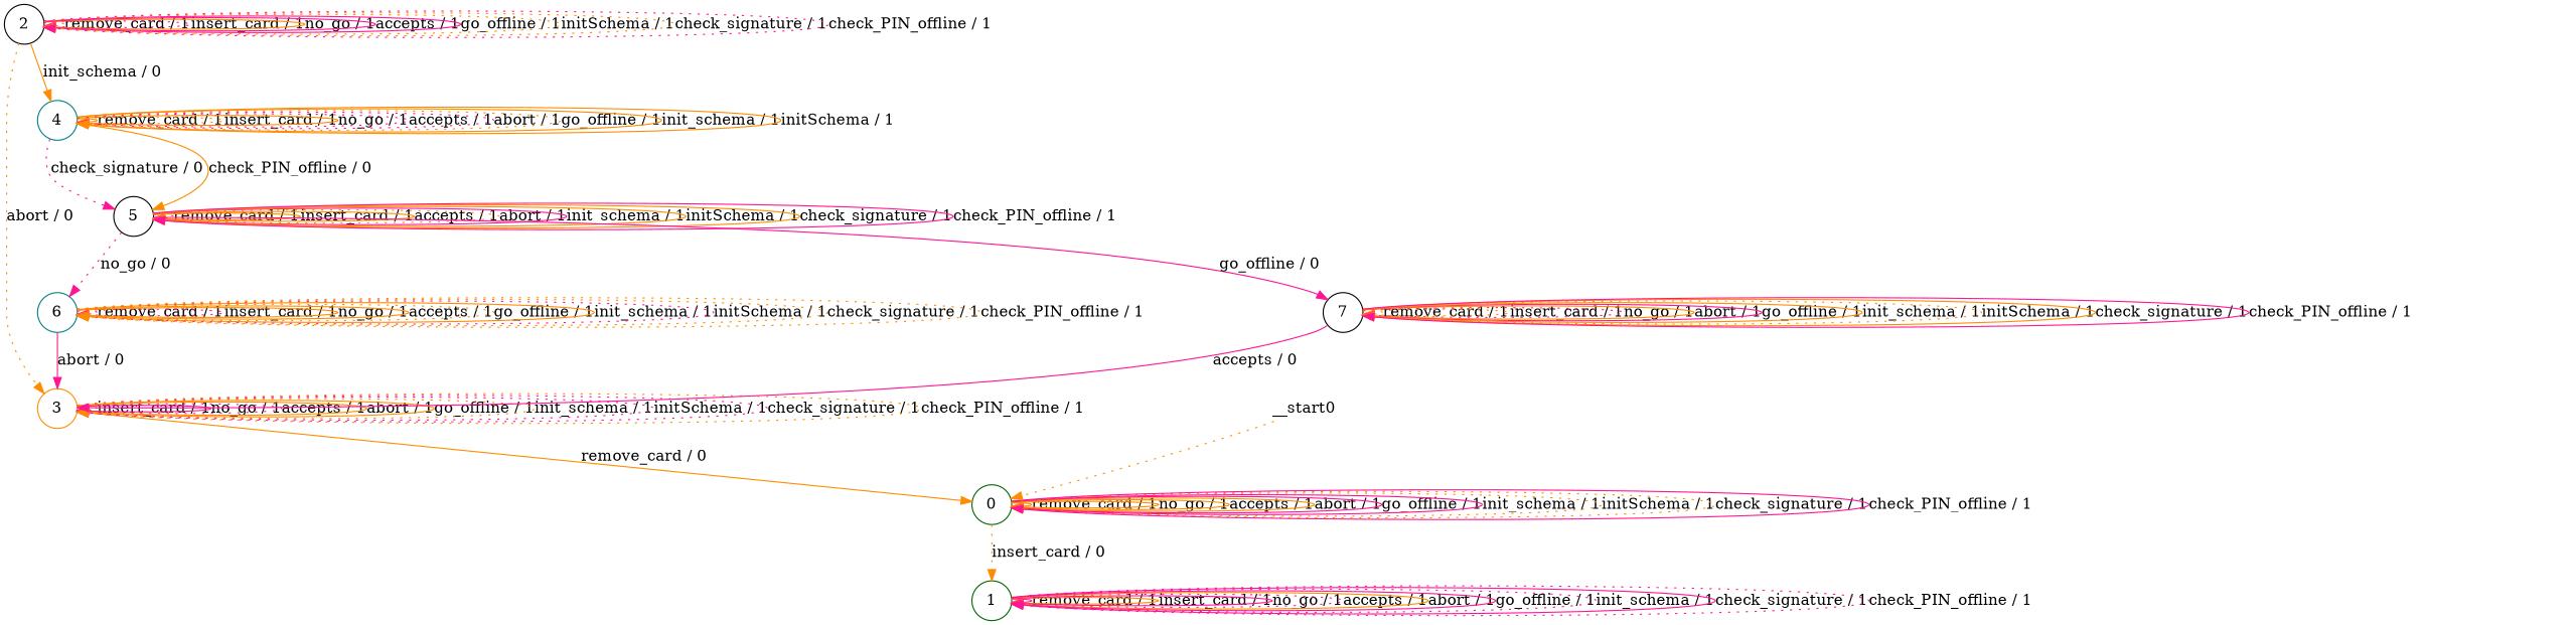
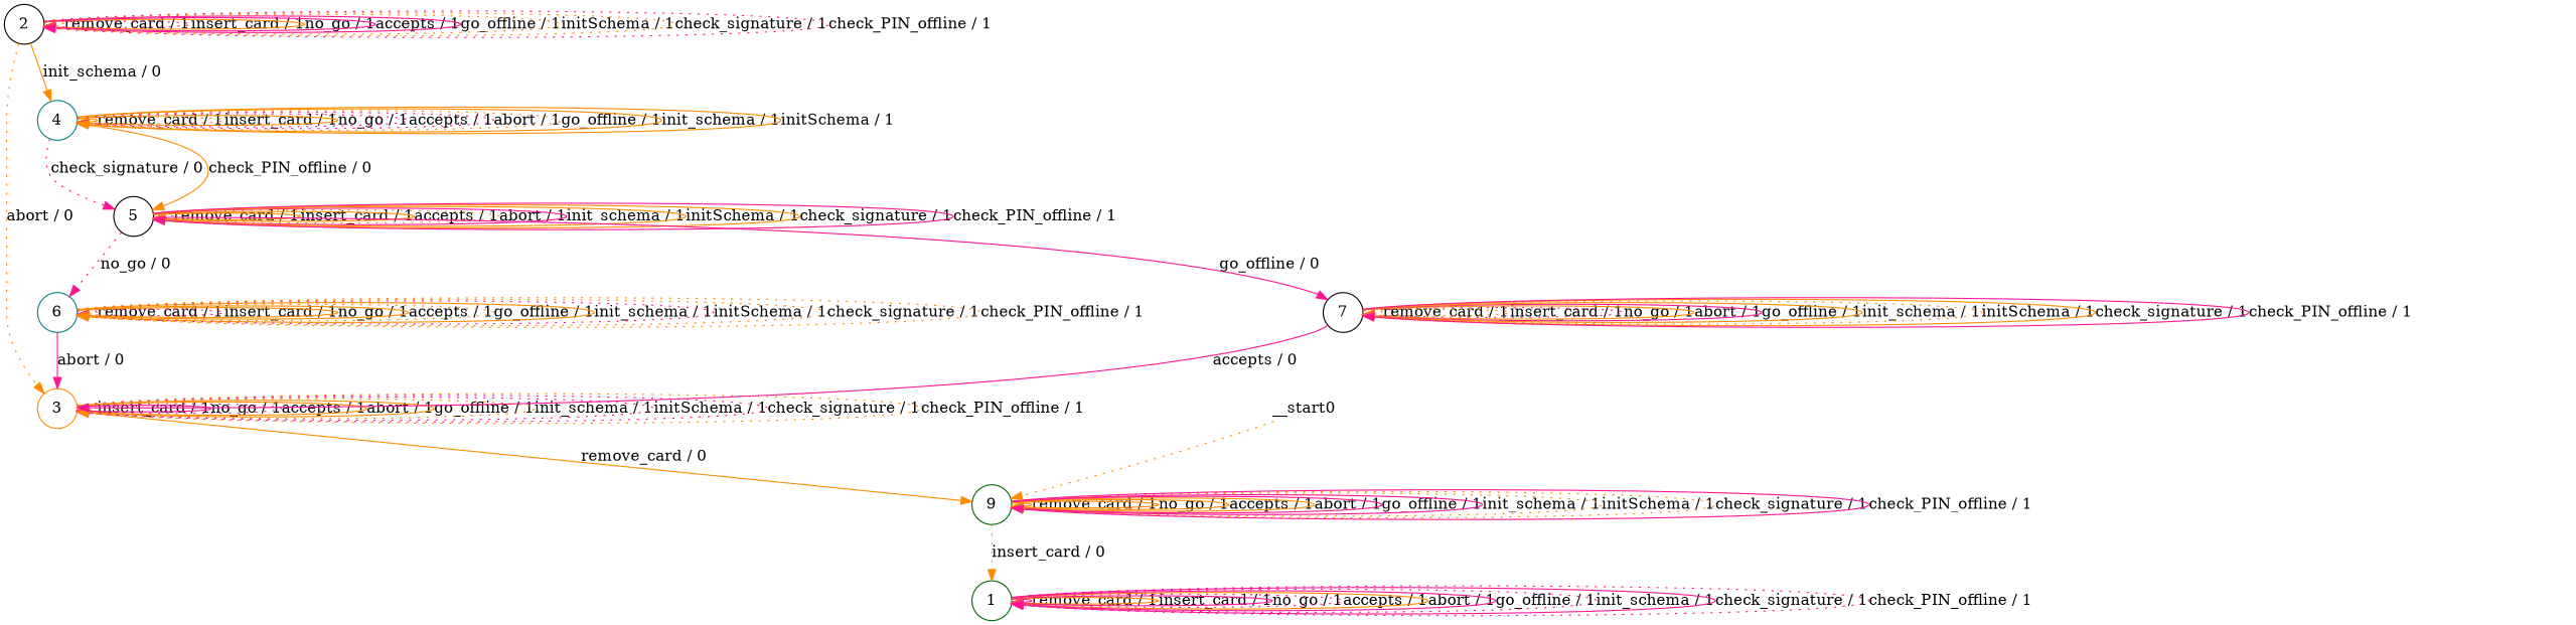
  digraph {
    node [color=black shape=circle]
    edge [color=darkorange style=solid]
-   n1 [color=darkgreen label=0]
+   n1 [color=darkgreen label=9]
    n2 [color=darkgreen label=1]
    n3 [label=2]
    n4 [color=darkorange label=3]
    n5 [color=teal label=4]
    n6 [label=5]
    n7 [color=teal label=6]
    n8 [label=7]
    __start0 [color=darkorange height=0 shape=none width=0]
    n1 -> n1 [label="remove_card / 1"]
    n1 -> n1 [label="no_go / 1"]
    n1 -> n1 [label="accepts / 1"]
    n1 -> n1 [label="abort / 1"]
    n1 -> n1 [color=deeppink label="go_offline / 1"]
    n1 -> n1 [color=deeppink label="init_schema / 1"]
    n1 -> n1 [label="initSchema / 1" style=dotted]
    n1 -> n1 [label="check_signature / 1" style=dotted]
    n1 -> n1 [color=deeppink label="check_PIN_offline / 1"]
    n1 -> n2 [label="insert_card / 0" style=dotted]
    n2 -> n2 [color=deeppink label="remove_card / 1"]
    n2 -> n2 [label="insert_card / 1"]
    n2 -> n2 [color=deeppink label="no_go / 1"]
    n2 -> n2 [color=deeppink label="accepts / 1" style=dotted]
    n2 -> n2 [label="abort / 1"]
    n2 -> n2 [color=deeppink label="go_offline / 1"]
    n2 -> n2 [color=deeppink label="init_schema / 1" style=dotted]
    n2 -> n2 [color=deeppink label="check_signature / 1"]
    n2 -> n2 [color=deeppink label="check_PIN_offline / 1" style=dotted]
    n3 -> n3 [label="remove_card / 1" style=dotted]
    n3 -> n3 [color=deeppink label="insert_card / 1" style=dotted]
    n3 -> n3 [label="no_go / 1"]
    n3 -> n3 [color=deeppink label="accepts / 1"]
    n3 -> n3 [color=deeppink label="go_offline / 1"]
    n3 -> n3 [label="initSchema / 1" style=dotted]
    n3 -> n3 [label="check_signature / 1" style=dotted]
    n3 -> n3 [color=deeppink label="check_PIN_offline / 1" style=dotted]
    n3 -> n4 [label="abort / 0" style=dotted]
    n3 -> n5 [label="init_schema / 0"]
    n4 -> n1 [label="remove_card / 0"]
    n4 -> n4 [color=deeppink label="insert_card / 1" style=dotted]
    n4 -> n4 [color=deeppink label="no_go / 1"]
    n4 -> n4 [color=deeppink label="accepts / 1" style=dotted]
    n4 -> n4 [label="abort / 1"]
    n4 -> n4 [label="go_offline / 1"]
    n4 -> n4 [label="init_schema / 1" style=dotted]
    n4 -> n4 [color=deeppink label="initSchema / 1" style=dotted]
    n4 -> n4 [color=deeppink label="check_signature / 1" style=dotted]
    n4 -> n4 [label="check_PIN_offline / 1" style=dotted]
    n5 -> n5 [label="remove_card / 1"]
    n5 -> n5 [label="insert_card / 1" style=dotted]
    n5 -> n5 [label="no_go / 1"]
    n5 -> n5 [color=deeppink label="accepts / 1" style=dotted]
    n5 -> n5 [color=deeppink label="abort / 1" style=dotted]
    n5 -> n5 [label="go_offline / 1" style=dotted]
    n5 -> n5 [label="init_schema / 1"]
    n5 -> n5 [label="initSchema / 1"]
    n5 -> n6 [color=deeppink label="check_signature / 0" style=dotted]
    n5 -> n6 [label="check_PIN_offline / 0"]
    n6 -> n6 [color=deeppink label="remove_card / 1" style=dotted]
    n6 -> n6 [label="insert_card / 1"]
    n6 -> n6 [label="accepts / 1"]
    n6 -> n6 [label="abort / 1" style=dotted]
    n6 -> n6 [color=deeppink label="init_schema / 1"]
    n6 -> n6 [label="initSchema / 1"]
    n6 -> n6 [label="check_signature / 1"]
    n6 -> n6 [color=deeppink label="check_PIN_offline / 1"]
    n6 -> n7 [color=deeppink label="no_go / 0" style=dotted]
    n6 -> n8 [color=deeppink label="go_offline / 0"]
    n7 -> n4 [color=deeppink label="abort / 0"]
    n7 -> n7 [color=deeppink label="remove_card / 1" style=dotted]
    n7 -> n7 [color=deeppink label="insert_card / 1" style=dotted]
    n7 -> n7 [label="no_go / 1"]
    n7 -> n7 [label="accepts / 1"]
    n7 -> n7 [label="go_offline / 1" style=dotted]
    n7 -> n7 [label="init_schema / 1"]
    n7 -> n7 [color=deeppink label="initSchema / 1" style=dotted]
    n7 -> n7 [label="check_signature / 1" style=dotted]
    n7 -> n7 [label="check_PIN_offline / 1" style=dotted]
    n8 -> n4 [color=deeppink label="accepts / 0"]
    n8 -> n8 [label="remove_card / 1" style=dotted]
    n8 -> n8 [label="insert_card / 1" style=dotted]
    n8 -> n8 [color=deeppink label="no_go / 1" style=dotted]
    n8 -> n8 [label="abort / 1"]
    n8 -> n8 [color=deeppink label="go_offline / 1"]
    n8 -> n8 [label="init_schema / 1"]
    n8 -> n8 [label="initSchema / 1" style=dotted]
    n8 -> n8 [label="check_signature / 1"]
    n8 -> n8 [color=deeppink label="check_PIN_offline / 1"]
    __start0 -> n1 [style=dotted]
  }
